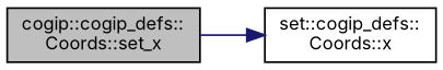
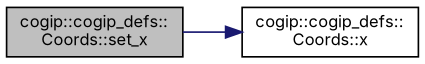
  digraph {
    rankdir=LR
    fontname=Inter
    node [color=black fontname=Inter fontsize=10 shape=record]
    n1 [fillcolor=grey75 fontcolor=black height=0.2 label="cogip::cogip_defs::\lCoords::set_x" style=filled width=0.4]
-   n2 [height=0.2 label="set::cogip_defs::\lCoords::x" width=0.4]
+   n2 [height=0.2 label="cogip::cogip_defs::\lCoords::x" width=0.4]
    n1 -> n2 [color=midnightblue fontname=Inter fontsize=10 labelfontname=Helvetica labelfontsize=10 style=solid]
  }
